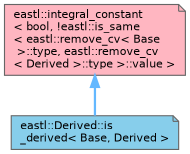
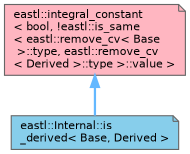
  digraph {
    rankdir=TB
    node [color=grey40 fontname=Helvetica fontsize=10 shape=note style=filled]
    n1 [fillcolor=lightpink height=0.2 label="eastl::integral_constant\l\< bool, !eastl::is_same\l\< eastl::remove_cv\< Base\l \>::type, eastl::remove_cv\l\< Derived \>::type \>::value \>" width=0.4]
-   n2 [fillcolor=skyblue height=0.2 label="eastl::Derived::is\l_derived\< Base, Derived \>" width=0.4]
+   n2 [fillcolor=skyblue height=0.2 label="eastl::Internal::is\l_derived\< Base, Derived \>" width=0.4]
    n1 -> n2 [color=steelblue1 dir=back fontname=Helvetica fontsize=10 labelfontname=Helvetica labelfontsize=10 style=bold]
  }
